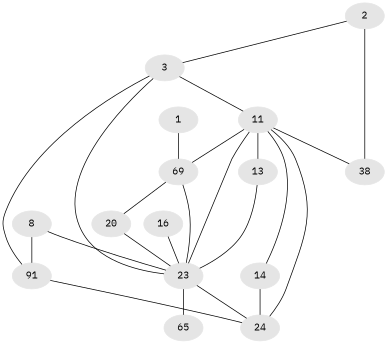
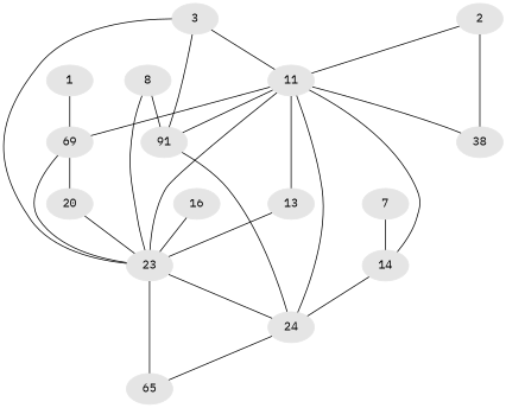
  graph {
    fontname="IBM Plex Mono"
    node [color=gray90 fontname="IBM Plex Mono" style=filled]
    edge [fontname="IBM Plex Mono" weight=1.0]
    n1 [label=69]
    1
    23
    20
    2
    11
    n7 [label=38]
    n8 [label=91]
    14
    24
    13
    3
    n13 [label=65]
+   7
    8
    16
    n1 -- 23
    n1 -- 20
    1 -- n1
    23 -- 24
    23 -- n13 [weight=2.0]
    20 -- 23
-   2 -- 3
+   2 -- 11
    2 -- n7 [weight=2.0]
    11 -- n1
    11 -- 23
    11 -- n7
+   11 -- n8
    11 -- 14
    11 -- 24
    11 -- 13
    n8 -- 24
    14 -- 24 [weight=2.0]
+   24 -- n13
    13 -- 23
    3 -- 23
    3 -- 11
    3 -- n8
+   7 -- 14 [weight=2.0]
    8 -- 23
    8 -- n8 [weight=2.0]
    16 -- 23
  }
